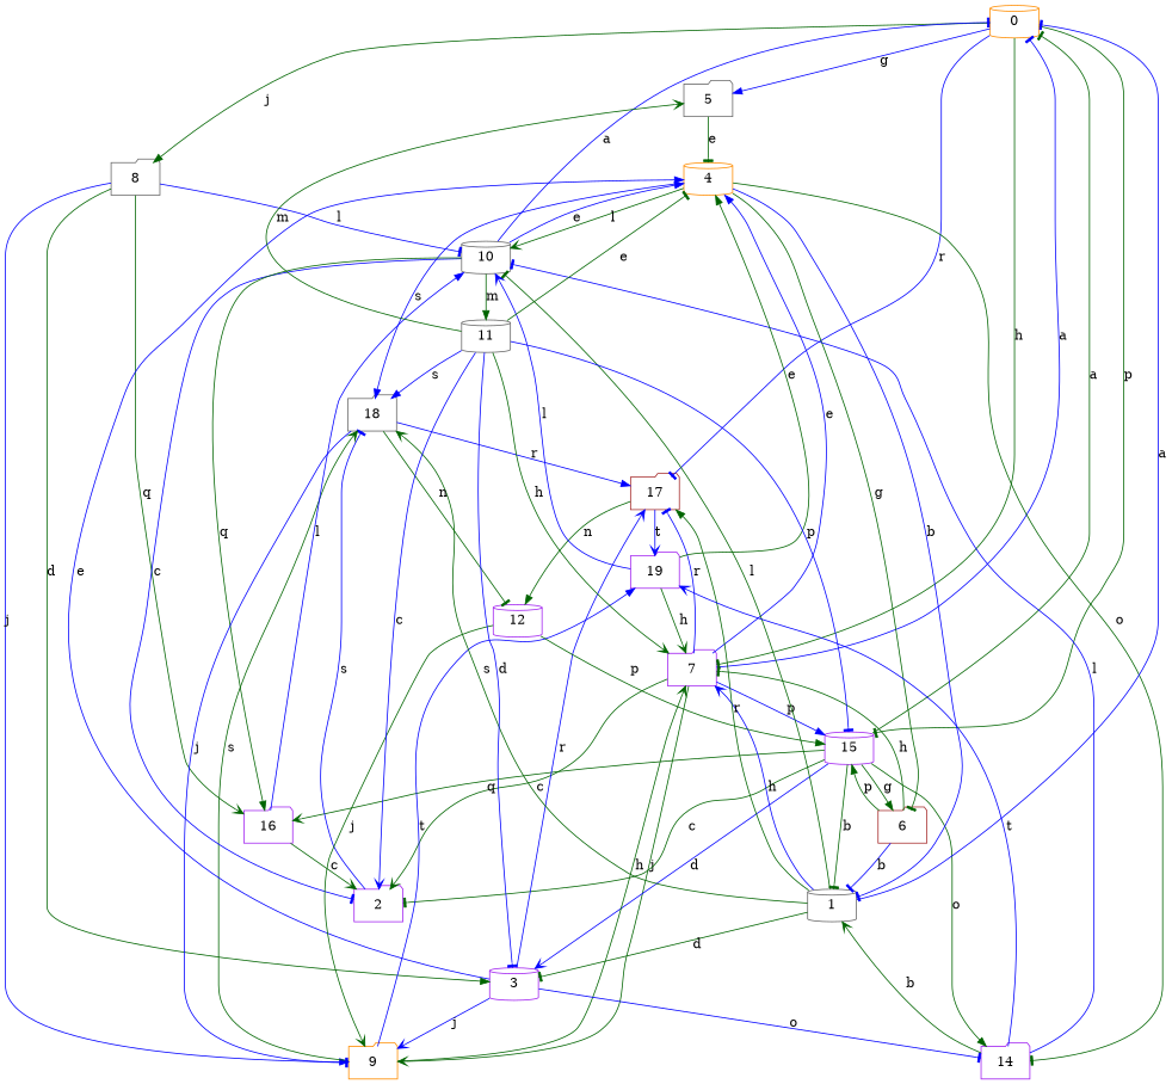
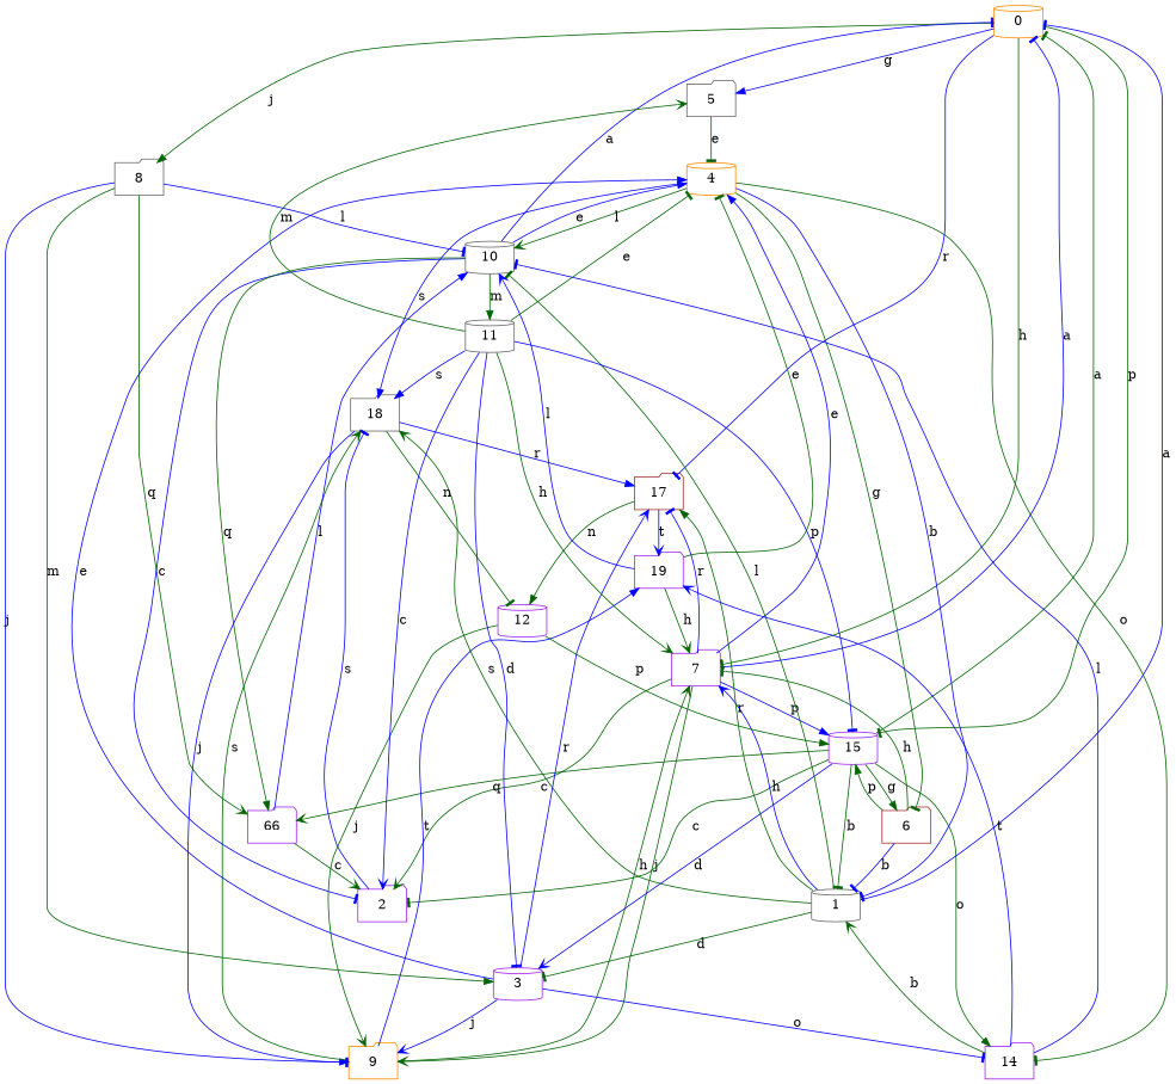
  strict digraph {
    node [color=purple shape=folder]
    edge [arrowhead=tee color=darkgreen]
    0 [color=darkorange shape=cylinder]
    5 [color=gray40]
    7
    8 [color=gray40]
    15 [shape=cylinder]
    17 [color=brown]
    4 [color=darkorange shape=cylinder]
    2
    9 [color=darkorange]
    3 [shape=cylinder]
    10 [color=gray40 shape=cylinder]
-   16
+   16 [label=66]
    1 [color=gray40 shape=cylinder]
    14
    6 [color=brown]
    19
    12 [shape=cylinder]
    18 [color=gray40]
    11 [color=gray40 shape=cylinder]
    0 -> 5 [arrowhead=normal color=blue label=g]
    0 -> 7 [label=h]
    0 -> 8 [arrowhead=normal label=j]
    0 -> 15 [label=p]
    0 -> 17 [color=blue label=r]
    5 -> 4 [label=e]
    7 -> 0 [color=blue label=a]
    7 -> 15 [arrowhead=normal color=blue label=p]
    7 -> 17 [color=blue label=r]
    7 -> 4 [arrowhead=normal color=blue label=e]
    7 -> 2 [arrowhead=vee label=c]
    7 -> 9 [arrowhead=vee label=j]
    8 -> 9 [arrowhead=normal color=blue label=j]
-   8 -> 3 [arrowhead=normal label=d]
+   8 -> 3 [arrowhead=normal label=m]
    8 -> 10 [color=blue label=l]
    8 -> 16 [arrowhead=vee label=q]
    15 -> 0 [label=a]
    15 -> 2 [label=c]
    15 -> 3 [arrowhead=vee color=blue label=d]
    15 -> 16 [arrowhead=vee label=q]
    15 -> 1 [label=b]
    15 -> 14 [arrowhead=normal label=o]
    15 -> 6 [arrowhead=normal label=g]
    17 -> 19 [arrowhead=vee color=blue label=t]
    17 -> 12 [arrowhead=normal label=n]
    4 -> 10 [arrowhead=vee label=l]
    4 -> 1 [color=blue label=b]
    4 -> 14 [label=o]
    4 -> 6 [label=g]
    4 -> 18 [arrowhead=normal color=blue label=s]
    2 -> 18 [color=blue label=s]
    9 -> 7 [arrowhead=vee label=h]
    9 -> 19 [arrowhead=normal color=blue label=t]
    9 -> 18 [arrowhead=vee label=s]
    3 -> 17 [arrowhead=vee color=blue label=r]
    3 -> 4 [arrowhead=normal color=blue label=e]
    3 -> 9 [arrowhead=vee color=blue label=j]
    3 -> 14 [color=blue label=o]
    10 -> 0 [color=blue label=a]
    10 -> 4 [arrowhead=normal color=blue label=e]
    10 -> 2 [color=blue label=c]
    10 -> 16 [arrowhead=normal label=q]
    10 -> 11 [arrowhead=normal label=m]
    16 -> 2 [arrowhead=vee label=c]
    16 -> 10 [arrowhead=normal color=blue label=l]
    1 -> 0 [color=blue label=a]
    1 -> 7 [arrowhead=vee color=blue label=h]
    1 -> 17 [arrowhead=normal label=r]
    1 -> 3 [label=d]
    1 -> 10 [label=l]
    1 -> 18 [arrowhead=vee label=s]
    14 -> 10 [color=blue label=l]
    14 -> 1 [arrowhead=vee label=b]
    14 -> 19 [arrowhead=vee color=blue label=t]
    6 -> 7 [label=h]
    6 -> 15 [arrowhead=normal label=p]
    6 -> 1 [color=blue label=b]
    19 -> 7 [arrowhead=vee label=h]
-   19 -> 4 [arrowhead=normal label=e]
+   19 -> 4 [label=e]
    19 -> 10 [arrowhead=vee color=blue label=l]
    12 -> 15 [arrowhead=normal label=p]
    12 -> 9 [arrowhead=vee label=j]
    18 -> 17 [arrowhead=normal color=blue label=r]
    18 -> 9 [color=blue label=j]
    18 -> 12 [label=n]
    11 -> 5 [arrowhead=vee label=m]
    11 -> 7 [arrowhead=vee label=h]
    11 -> 15 [color=blue label=p]
    11 -> 4 [label=e]
    11 -> 2 [arrowhead=vee color=blue label=c]
    11 -> 3 [color=blue label=d]
    11 -> 18 [arrowhead=normal color=blue label=s]
  }
